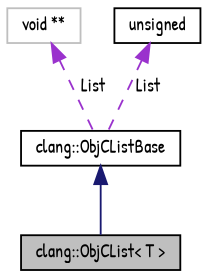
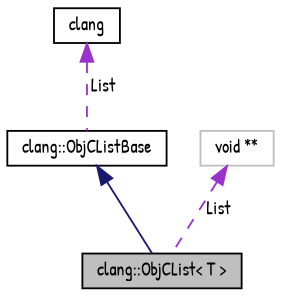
  digraph {
    fontname="Patrick Hand"
    node [color=black fontname="Patrick Hand" fontsize=10 shape=record]
    edge [color=darkorchid3 dir=back fontname="Patrick Hand" fontsize=10 labelfontname=Helvetica labelfontsize=10 style=dashed]
    n1 [fillcolor=grey75 fontcolor=black height=0.2 label="clang::ObjCList\< T \>" style=filled width=0.4]
    n2 [height=0.2 label="clang::ObjCListBase" width=0.4]
    n3 [color=grey75 height=0.2 label="void **" width=0.4]
-   n4 [height=0.2 label=unsigned width=0.4]
+   n4 [height=0.2 label=clang width=0.4]
    n2 -> n1 [color=midnightblue style=solid]
-   n3 -> n2 [label=" List"]
+   n3 -> n1 [label=" List"]
    n4 -> n2 [label=" List"]
  }
